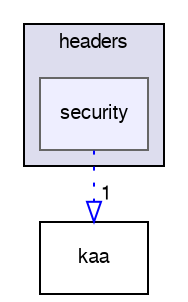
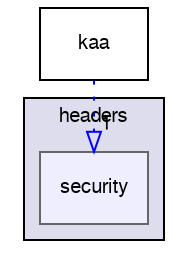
  digraph {
    compound=true
    node [fontname=FreeSans fontsize=10 shape=box]
    n1 [fillcolor="#eeeeff" label=security pencolor=black style=filled color=gray40]
    n2 [color=black label=kaa]
    subgraph cluster_1 {
      bgcolor="#ddddee"
      fontname=FreeSans
      fontsize=10
      label=headers
      pencolor=black
      n1
    }
-   n1 -> n2 [headlabel=1 labeldistance=1.5 labelfontname=FreeSans labelfontsize=10 color=blue style=dotted arrowhead=onormal]
+   n2 -> n1 [headlabel=1 labeldistance=1.5 labelfontname=FreeSans labelfontsize=10 color=blue style=dotted arrowhead=onormal]
  }
